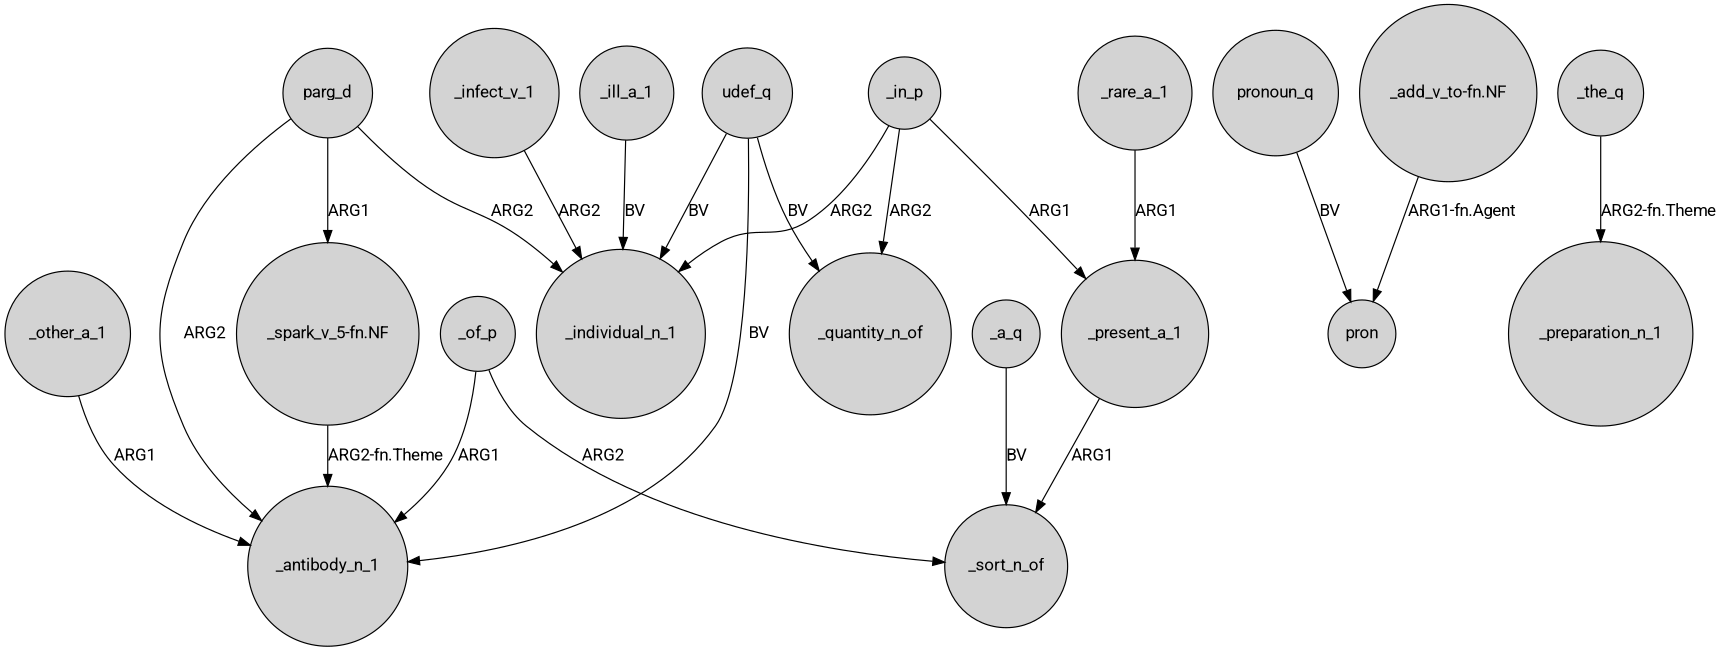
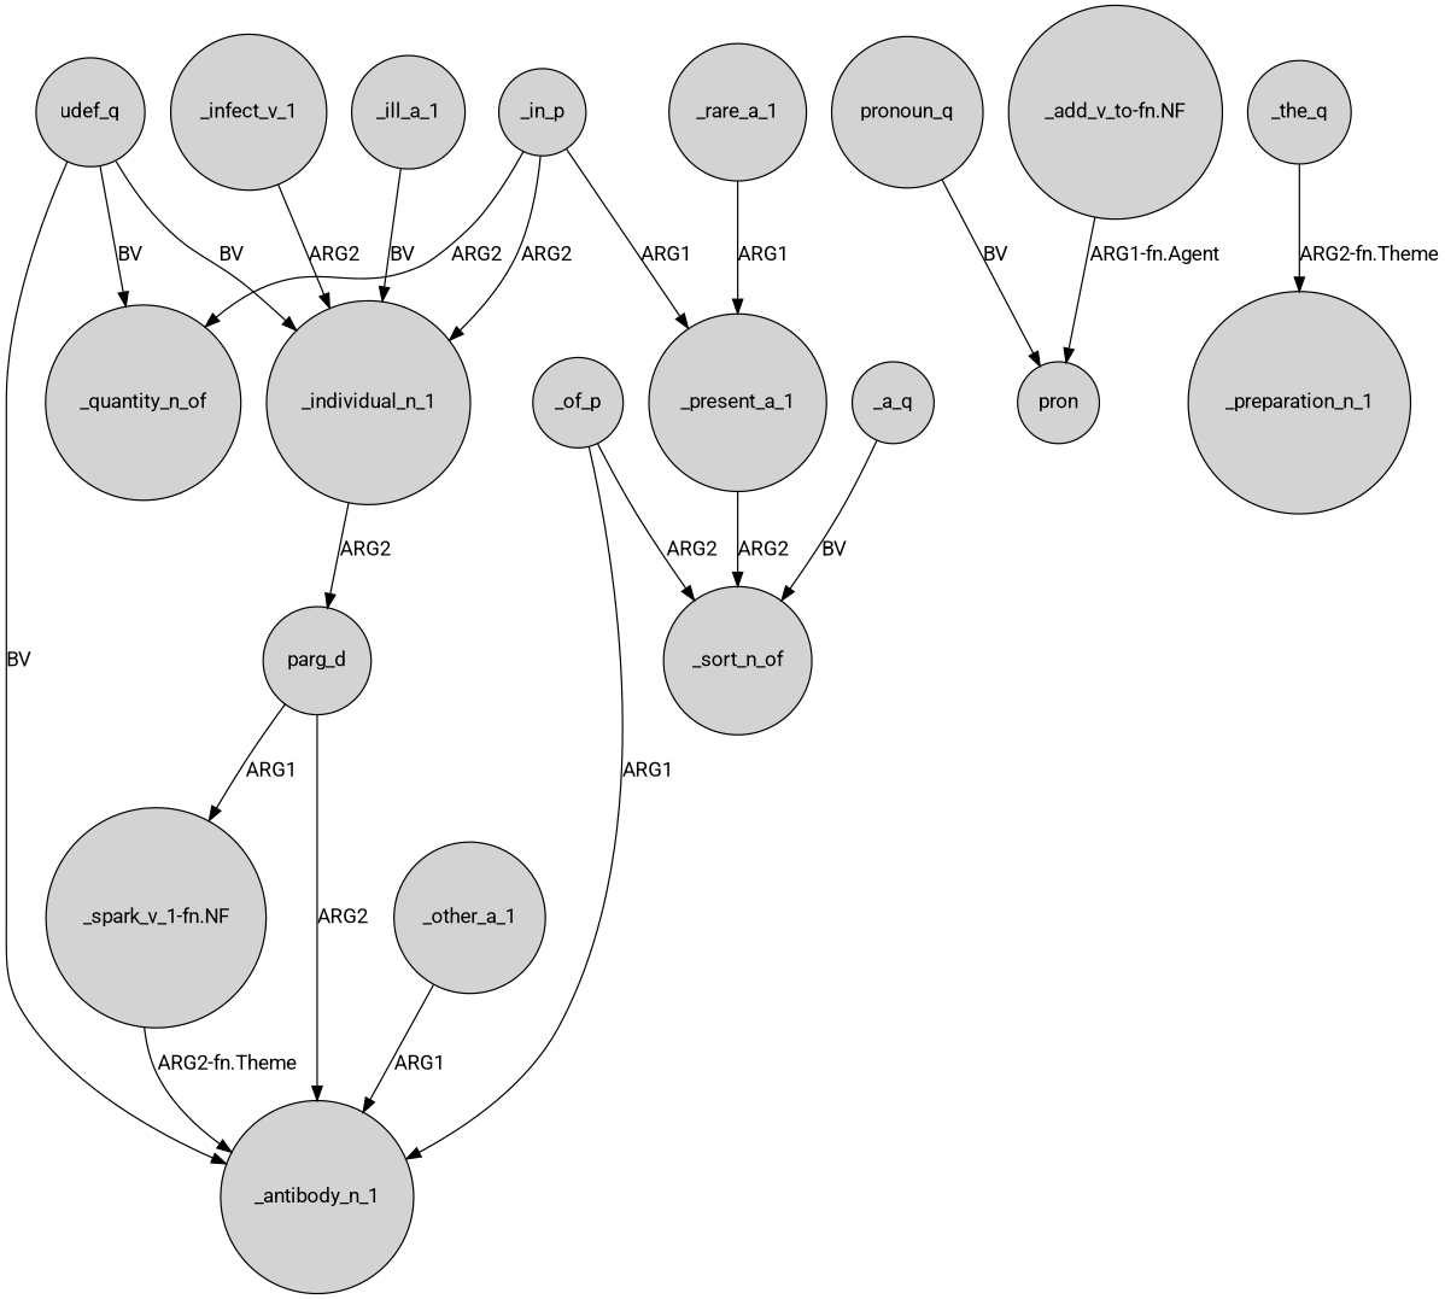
  digraph {
    fontname=Roboto
    node [fontname=Roboto shape=circle style=filled]
    edge [fontname=Roboto]
    udef_q
    _antibody_n_1
    _quantity_n_of
    _individual_n_1
    parg_d
-   "_spark_v_1-fn.NF" [label="_spark_v_5-fn.NF"]
+   "_spark_v_1-fn.NF"
    _infect_v_1
    _present_a_1
    _sort_n_of
    _other_a_1
    _ill_a_1
    _in_p
    pronoun_q
    pron
    _of_p
    _rare_a_1
    "_add_v_to-fn.NF"
    _the_q
    _preparation_n_1
    _a_q
    udef_q -> _antibody_n_1 [label=BV]
    udef_q -> _quantity_n_of [label=BV]
    udef_q -> _individual_n_1 [label=BV]
    parg_d -> _antibody_n_1 [label=ARG2]
-   parg_d -> _individual_n_1 [label=ARG2]
+   _individual_n_1 -> parg_d [label=ARG2]
    parg_d -> "_spark_v_1-fn.NF" [label=ARG1]
    "_spark_v_1-fn.NF" -> _antibody_n_1 [label="ARG2-fn.Theme"]
    _infect_v_1 -> _individual_n_1 [label=ARG2]
-   _present_a_1 -> _sort_n_of [label=ARG1]
+   _present_a_1 -> _sort_n_of [label=ARG2]
    _other_a_1 -> _antibody_n_1 [label=ARG1]
    _ill_a_1 -> _individual_n_1 [label=BV]
    _in_p -> _quantity_n_of [label=ARG2]
    _in_p -> _individual_n_1 [label=ARG2]
    _in_p -> _present_a_1 [label=ARG1]
    pronoun_q -> pron [label=BV]
    _of_p -> _antibody_n_1 [label=ARG1]
    _of_p -> _sort_n_of [label=ARG2]
    _rare_a_1 -> _present_a_1 [label=ARG1]
    "_add_v_to-fn.NF" -> pron [label="ARG1-fn.Agent"]
    _the_q -> _preparation_n_1 [label="ARG2-fn.Theme"]
    _a_q -> _sort_n_of [label=BV]
  }
